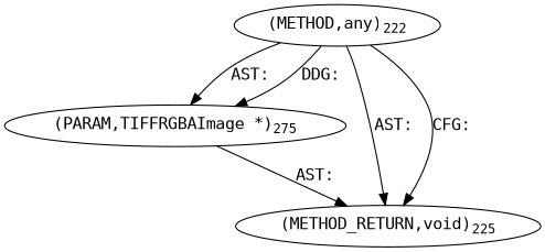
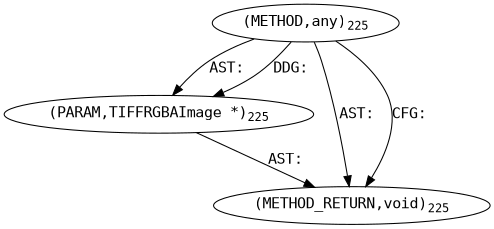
  digraph {
    fontname="DejaVu Sans Mono"
    node [fontname="DejaVu Sans Mono"]
    edge [fontname="DejaVu Sans Mono"]
-   n1 [label=<(METHOD,any)<SUB>222</SUB>>]
-   n2 [label=<(PARAM,TIFFRGBAImage *)<SUB>275</SUB>>]
+   n1 [label=<(METHOD,any)<SUB>225</SUB>>]
+   n2 [label=<(PARAM,TIFFRGBAImage *)<SUB>225</SUB>>]
    n3 [label=<(METHOD_RETURN,void)<SUB>225</SUB>>]
    n1 -> n2 [label="AST: "]
    n1 -> n2 [label="DDG: "]
    n1 -> n3 [label="AST: "]
    n1 -> n3 [label="CFG: "]
    n2 -> n3 [label="AST: "]
  }
